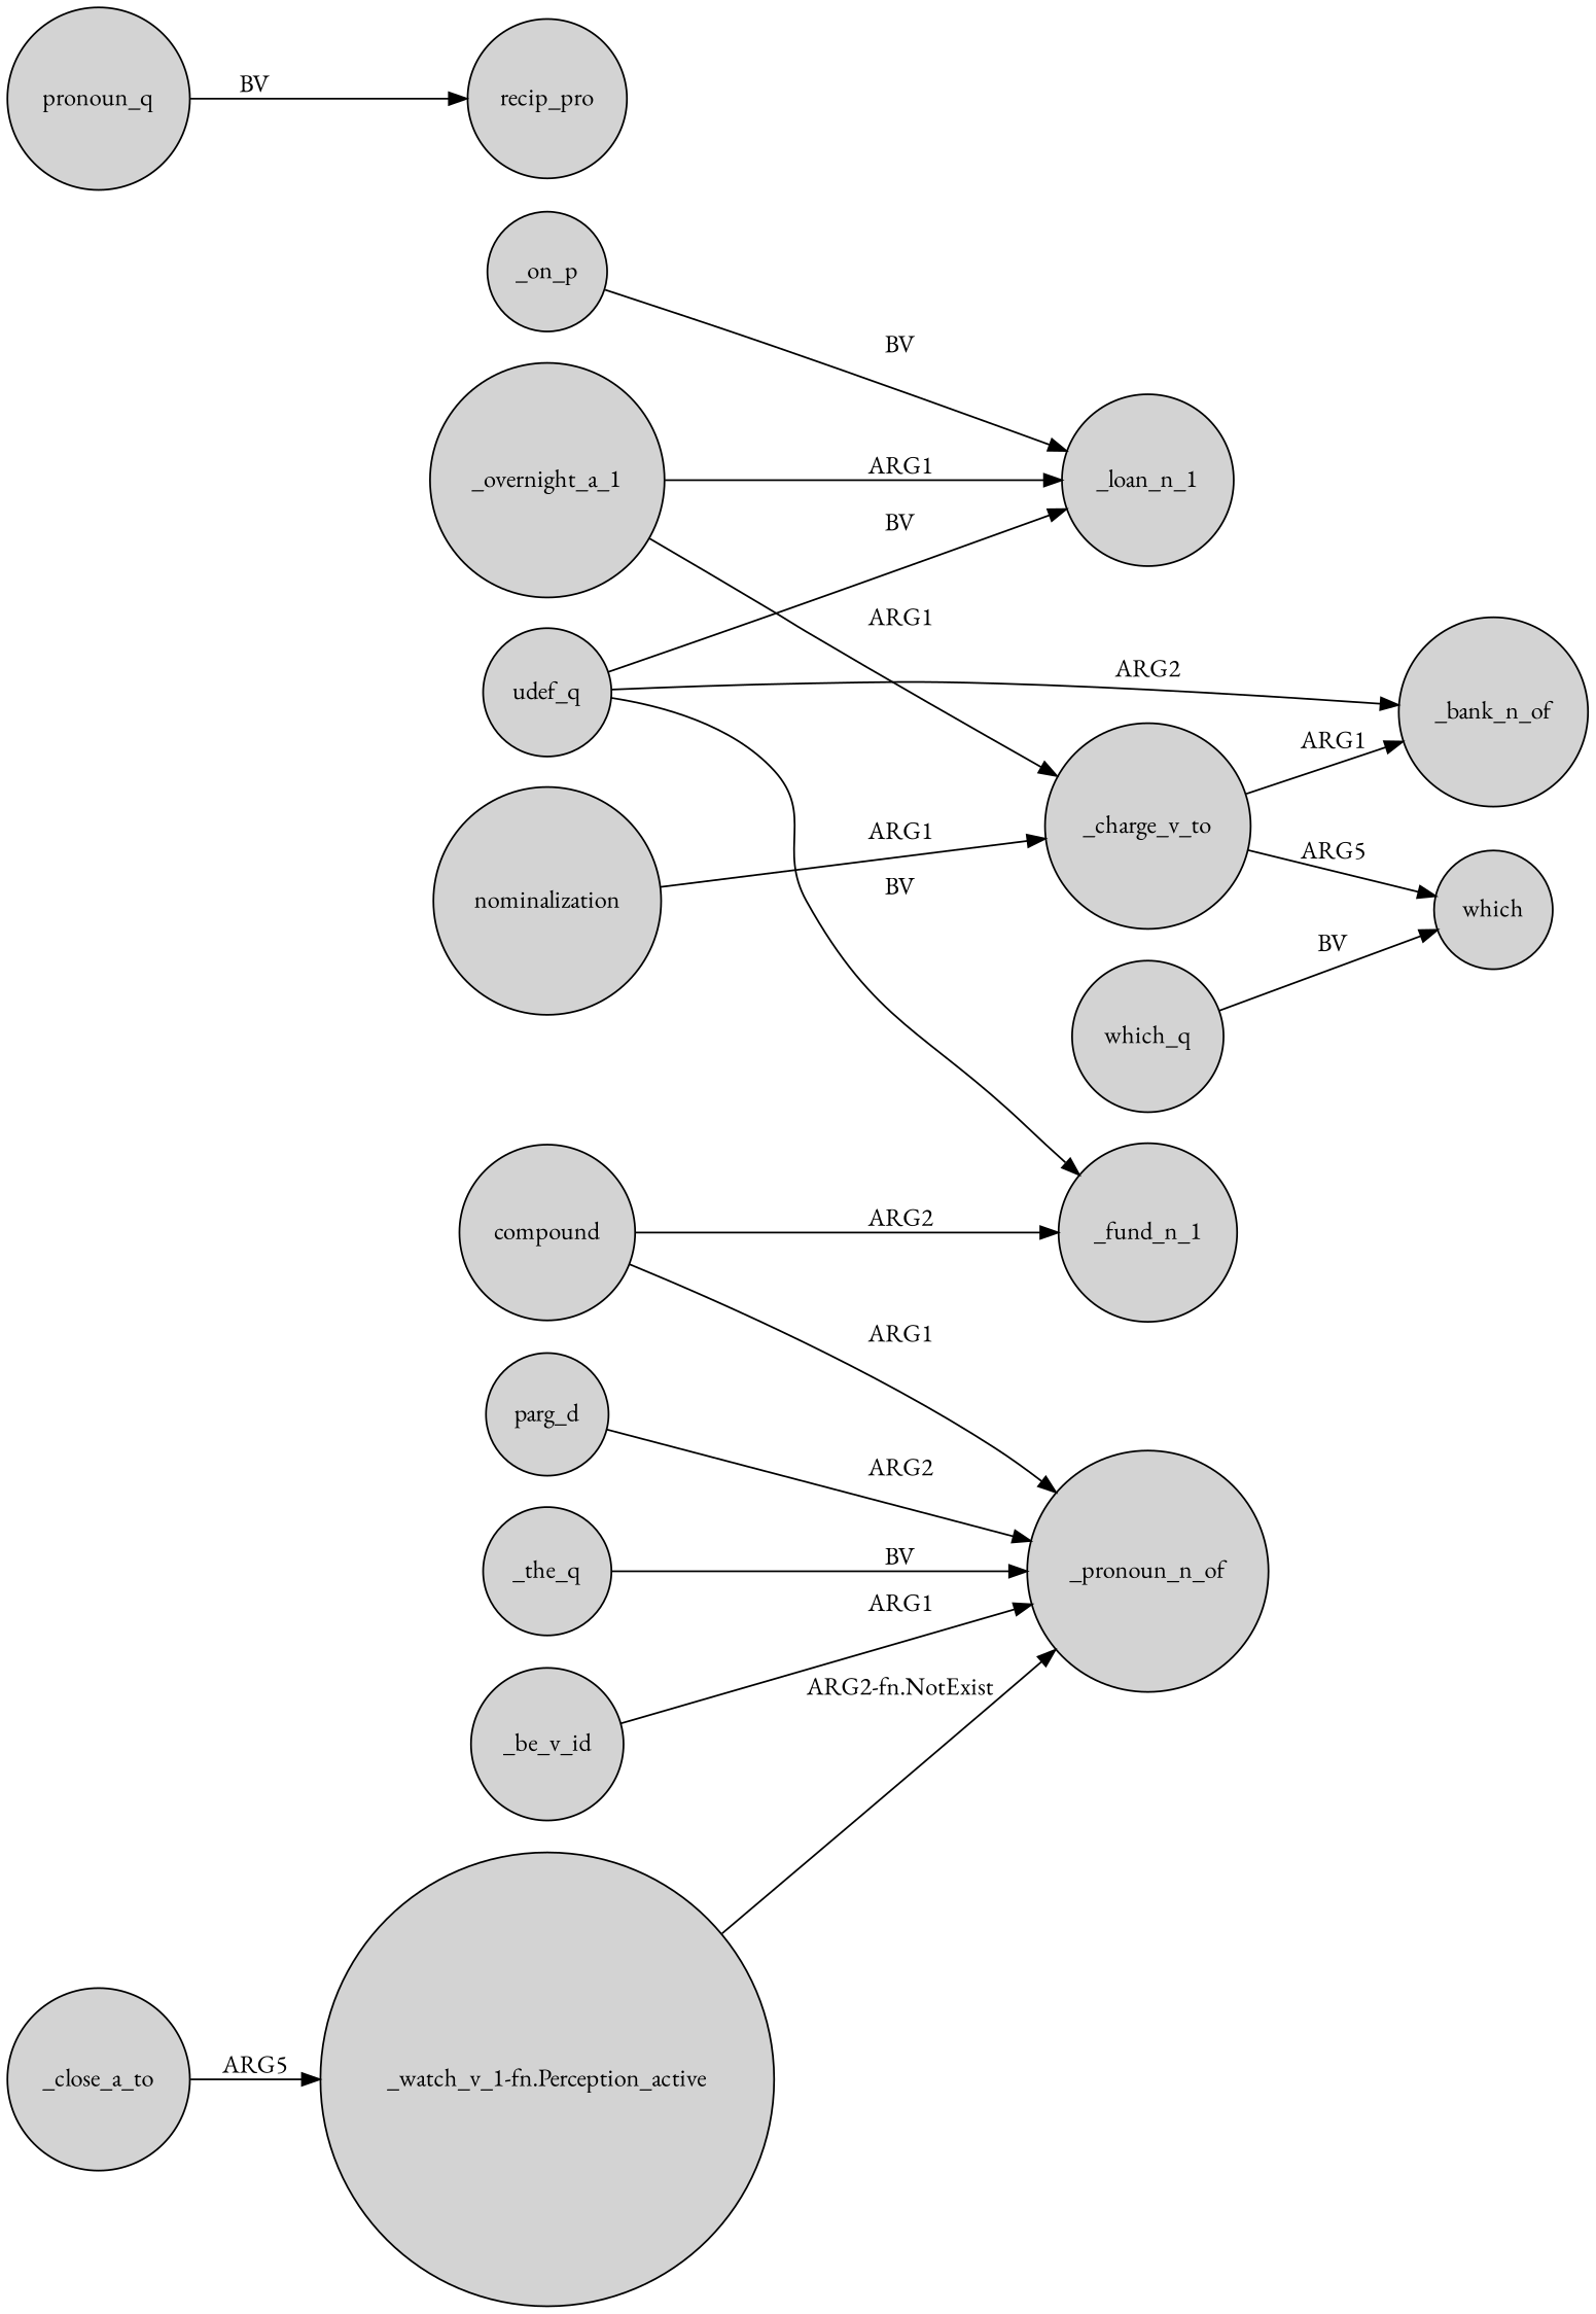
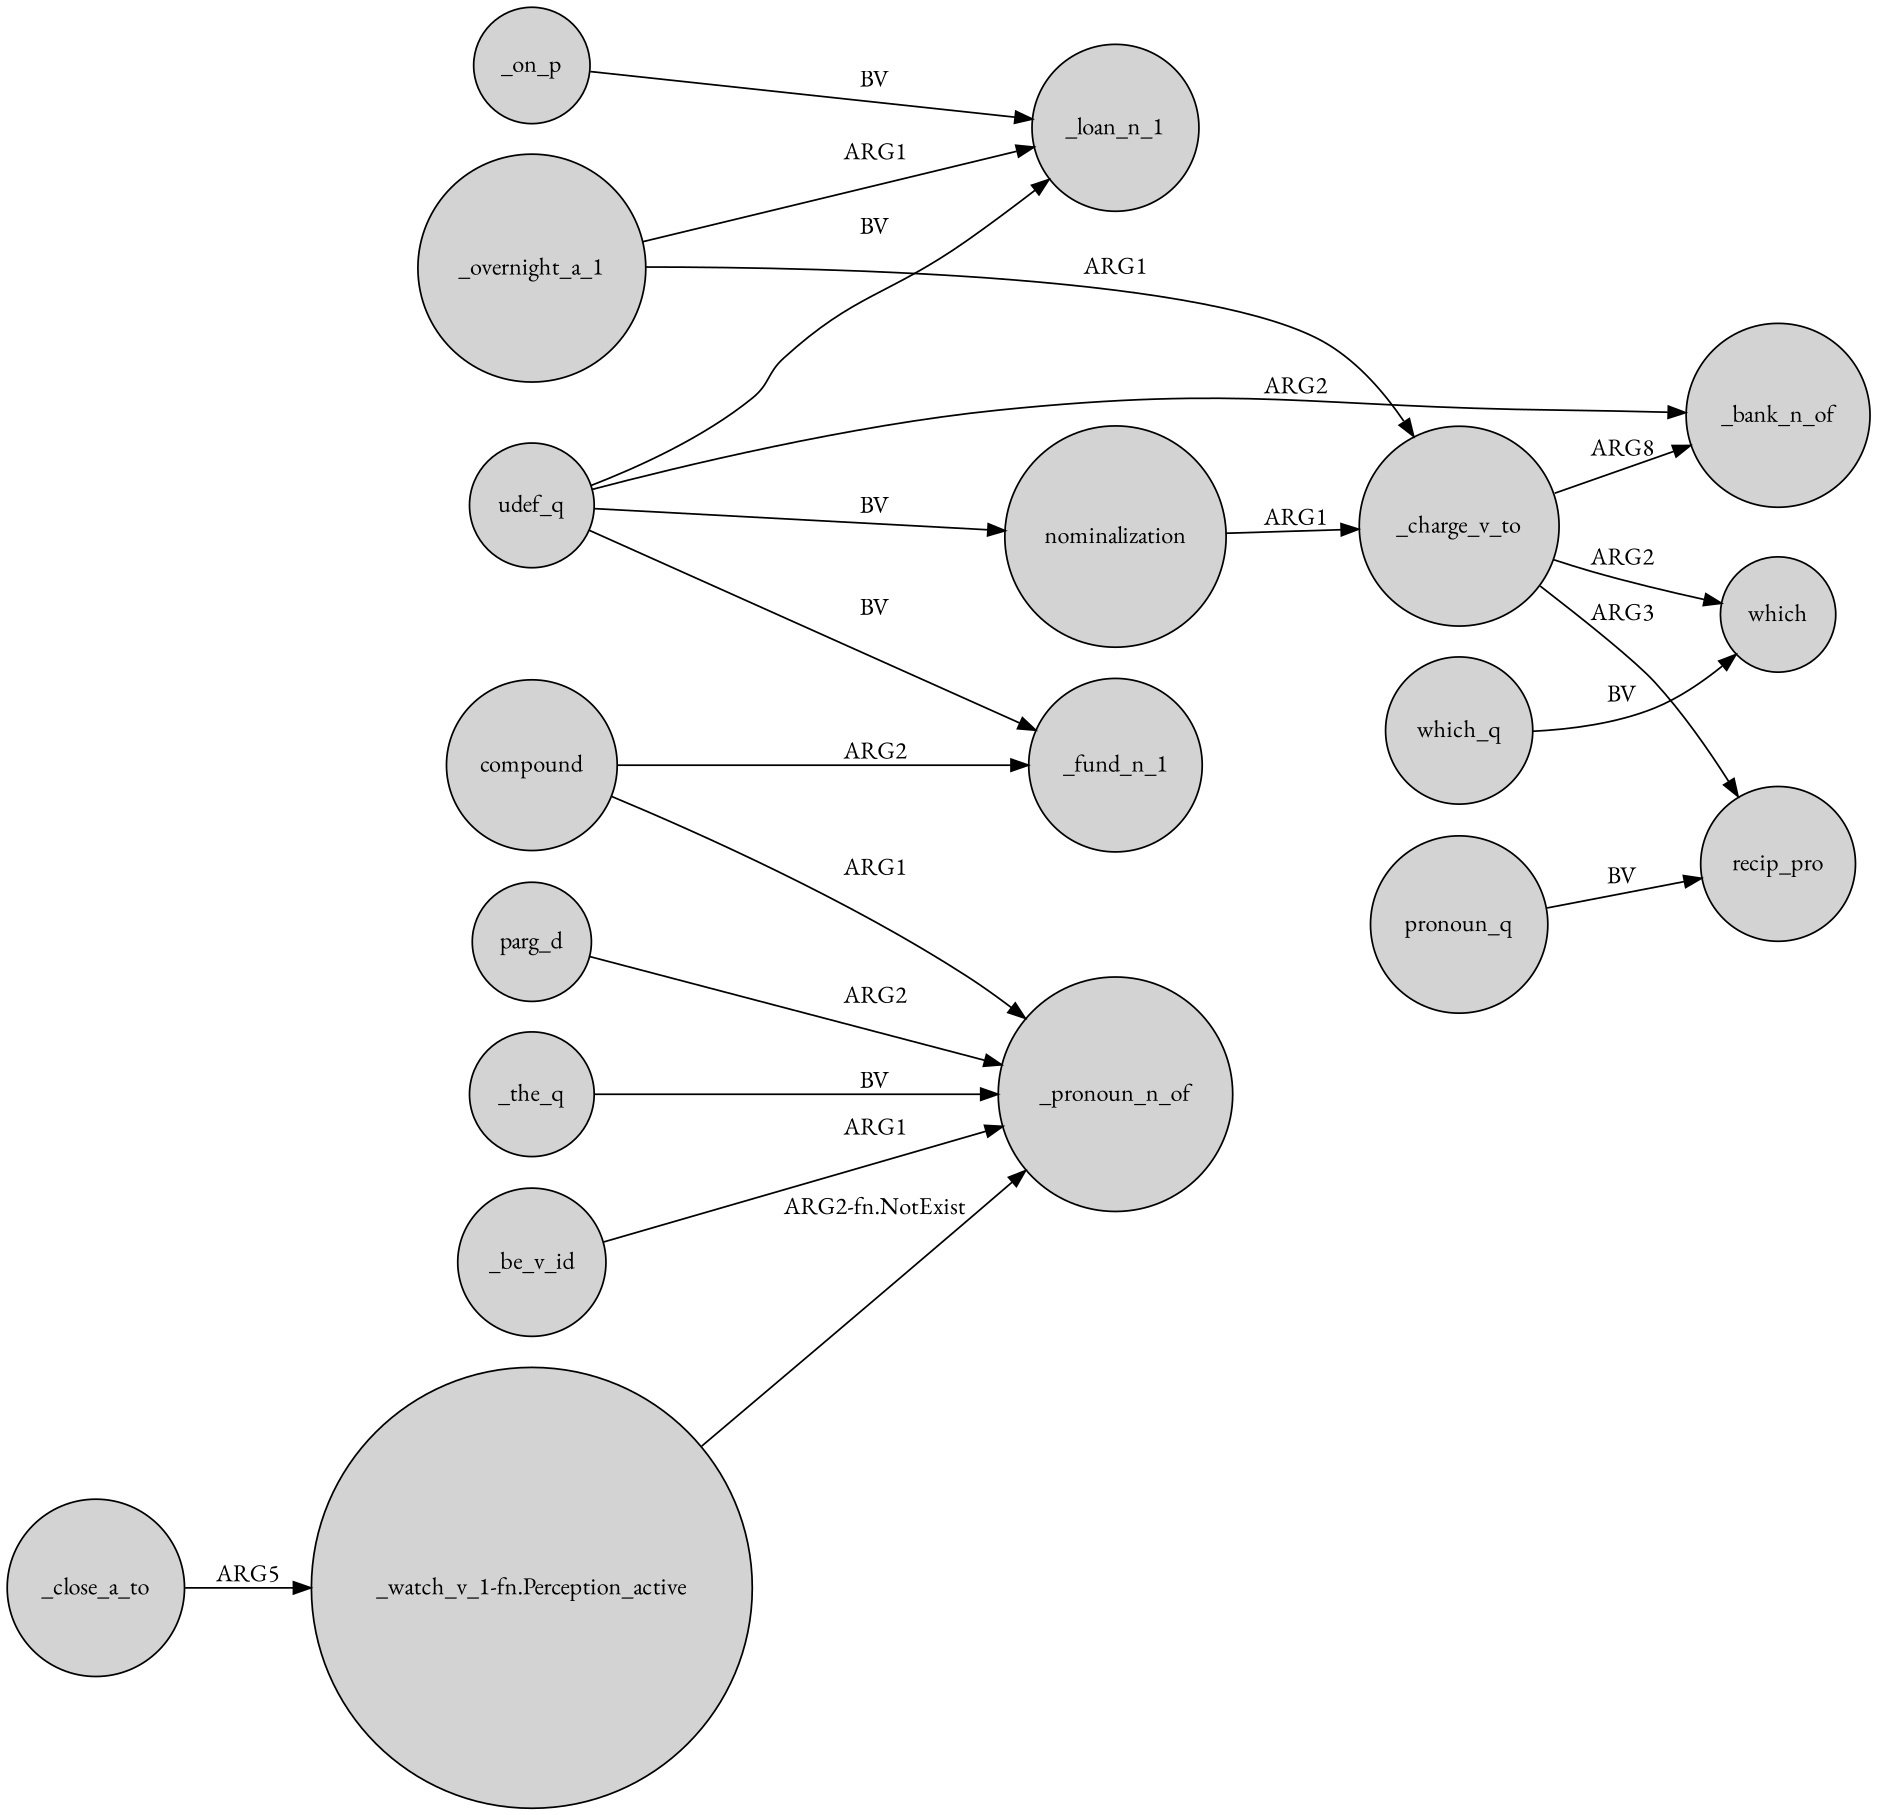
  digraph {
    fontname="EB Garamond"
    rankdir=LR
    node [fontname="EB Garamond" shape=circle style=filled]
    edge [fontname="EB Garamond"]
    _on_p
    _loan_n_1
    n3 [label=which]
    _charge_v_to
    recip_pro
    _bank_n_of
    udef_q
    _fund_n_1
    nominalization
    compound
    n11 [label=_pronoun_n_of]
    _overnight_a_1
    _the_q
    pronoun_q
    _be_v_id
    "_watch_v_1-fn.Perception_active"
    parg_d
    _close_a_to
    which_q
    _on_p -> _loan_n_1 [label=BV]
-   _charge_v_to -> n3 [label=ARG5]
-   _charge_v_to -> _bank_n_of [label=ARG1]
+   _charge_v_to -> n3 [label=ARG2]
+   _charge_v_to -> recip_pro [label=ARG3]
+   _charge_v_to -> _bank_n_of [label=ARG8]
    udef_q -> _loan_n_1 [label=BV]
    udef_q -> _bank_n_of [label=ARG2]
    udef_q -> _fund_n_1 [label=BV]
+   udef_q -> nominalization [label=BV]
    nominalization -> _charge_v_to [label=ARG1]
    compound -> _fund_n_1 [label=ARG2]
    compound -> n11 [label=ARG1]
    _overnight_a_1 -> _loan_n_1 [label=ARG1]
    _overnight_a_1 -> _charge_v_to [label=ARG1]
    _the_q -> n11 [label=BV]
    pronoun_q -> recip_pro [label=BV]
    _be_v_id -> n11 [label=ARG1]
    "_watch_v_1-fn.Perception_active" -> n11 [label="ARG2-fn.NotExist"]
    parg_d -> n11 [label=ARG2]
    _close_a_to -> "_watch_v_1-fn.Perception_active" [label=ARG5]
    which_q -> n3 [label=BV]
  }
